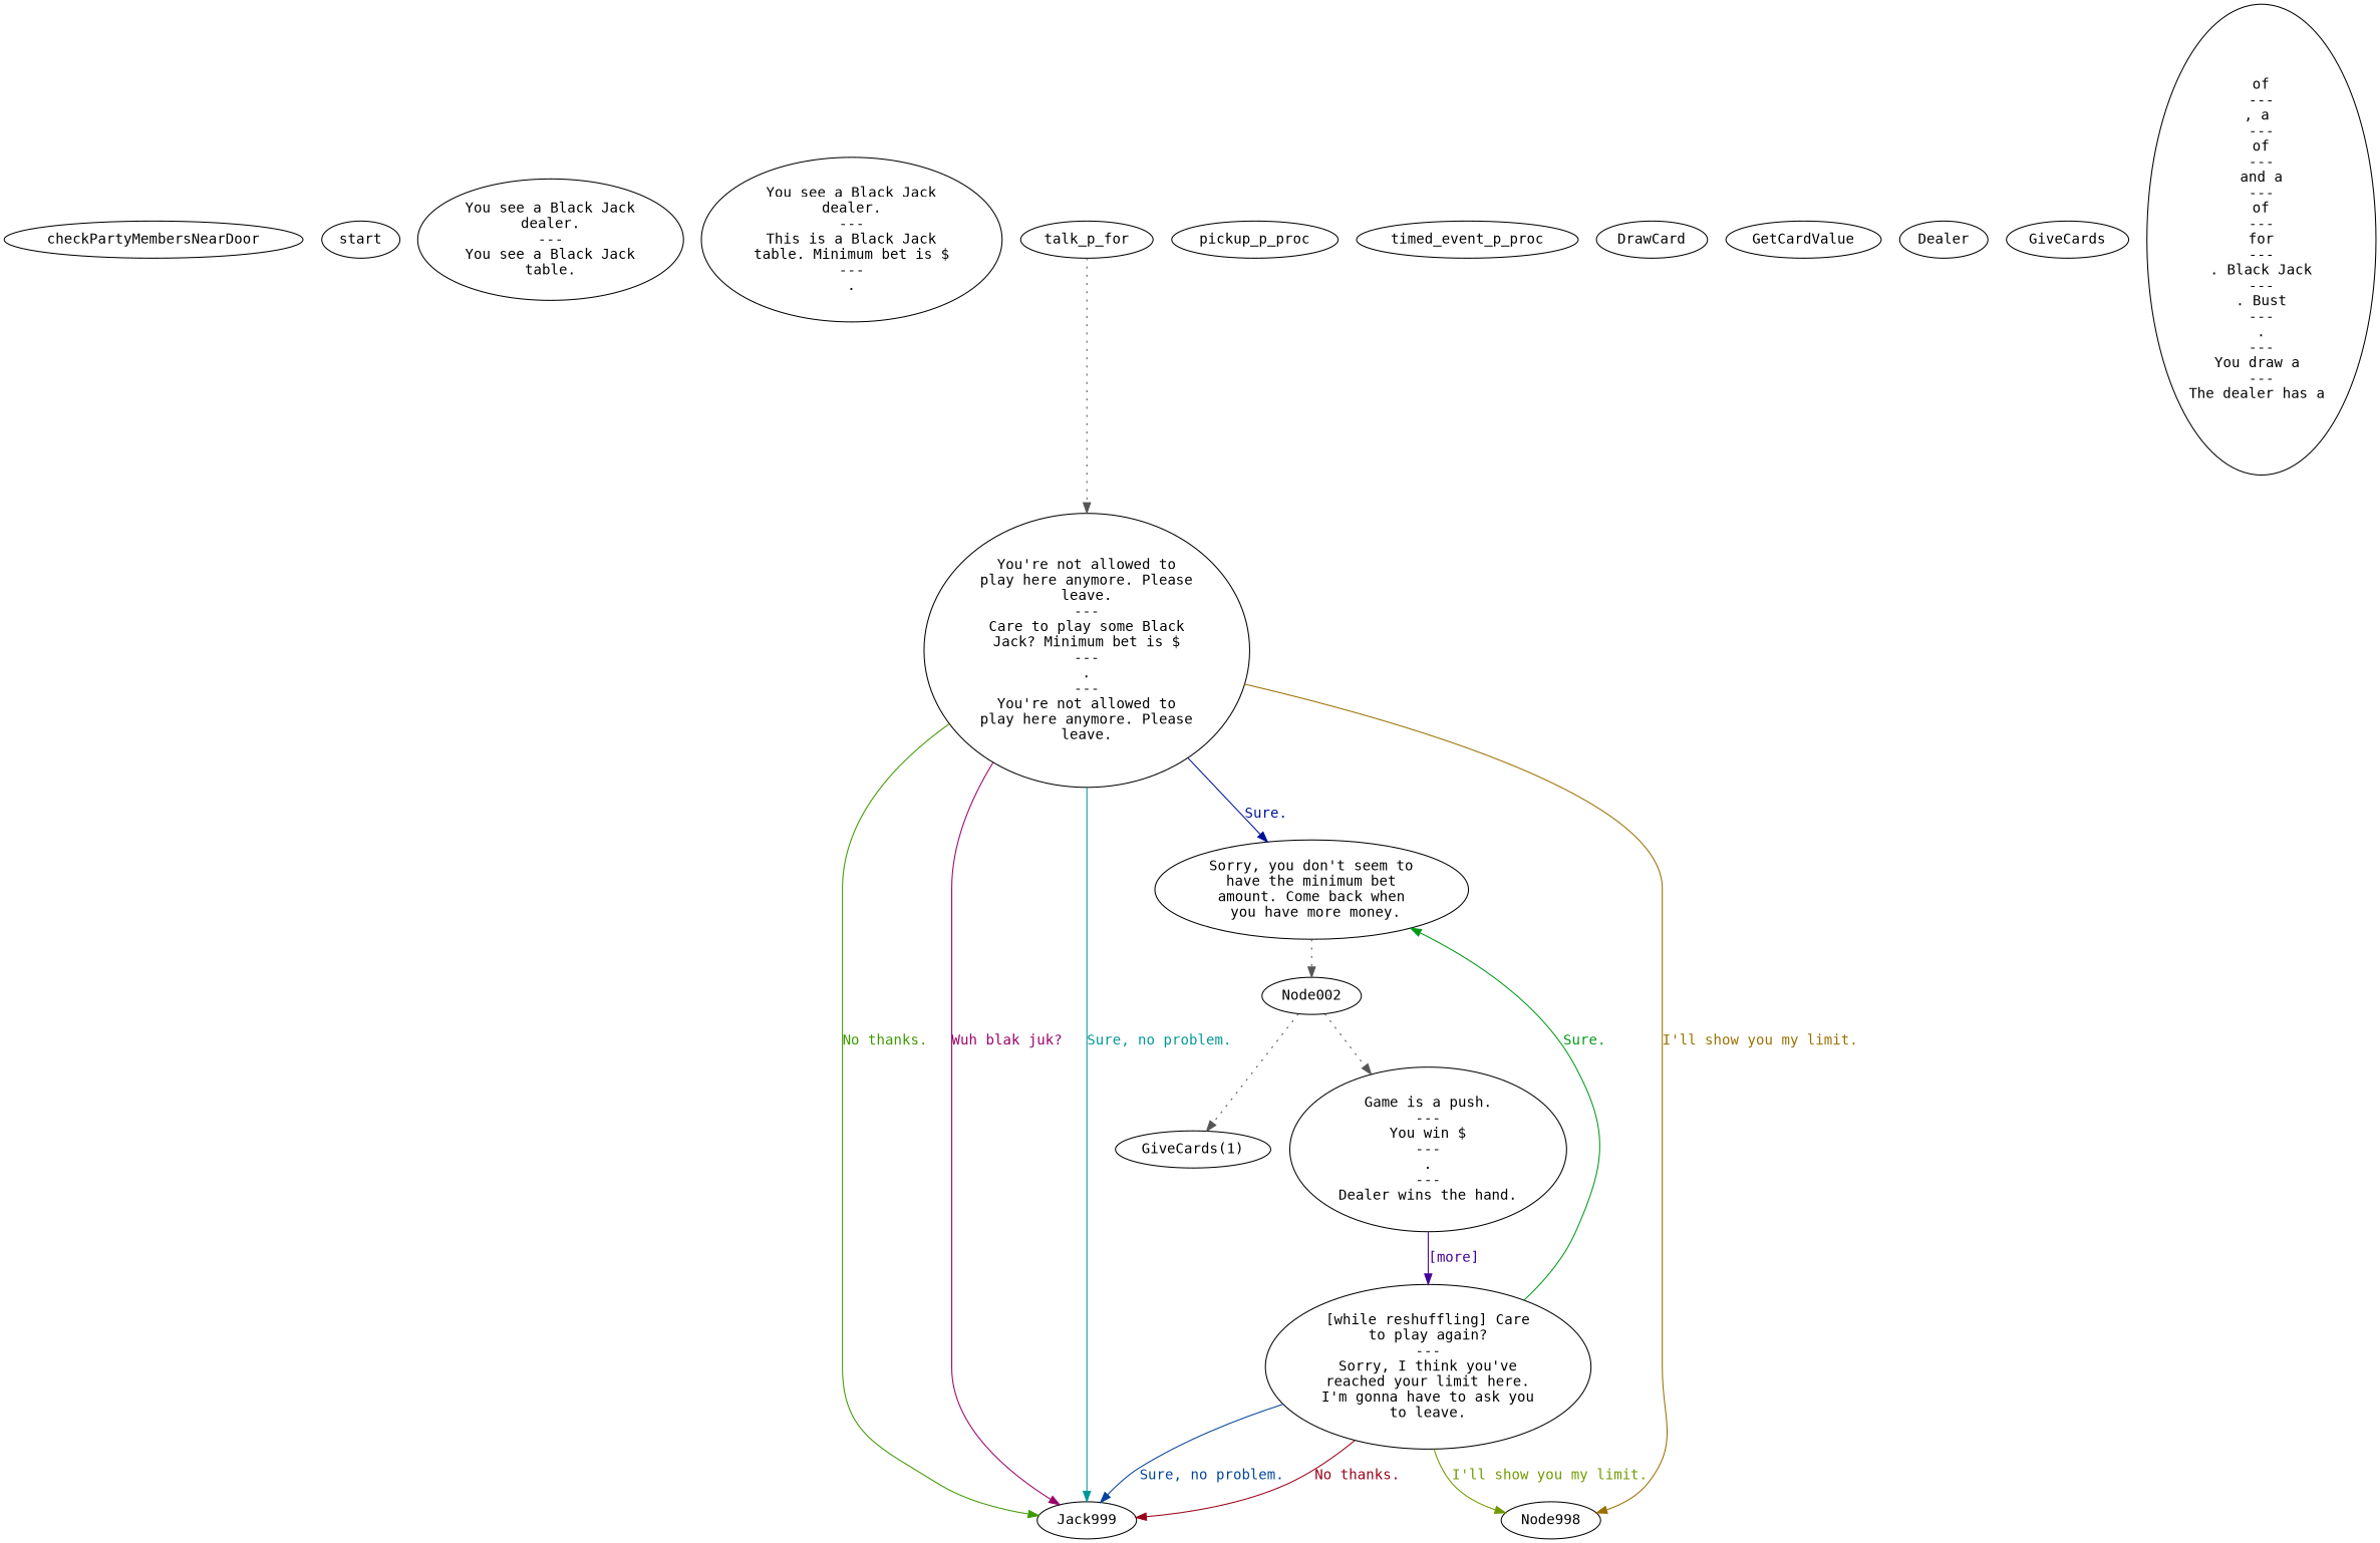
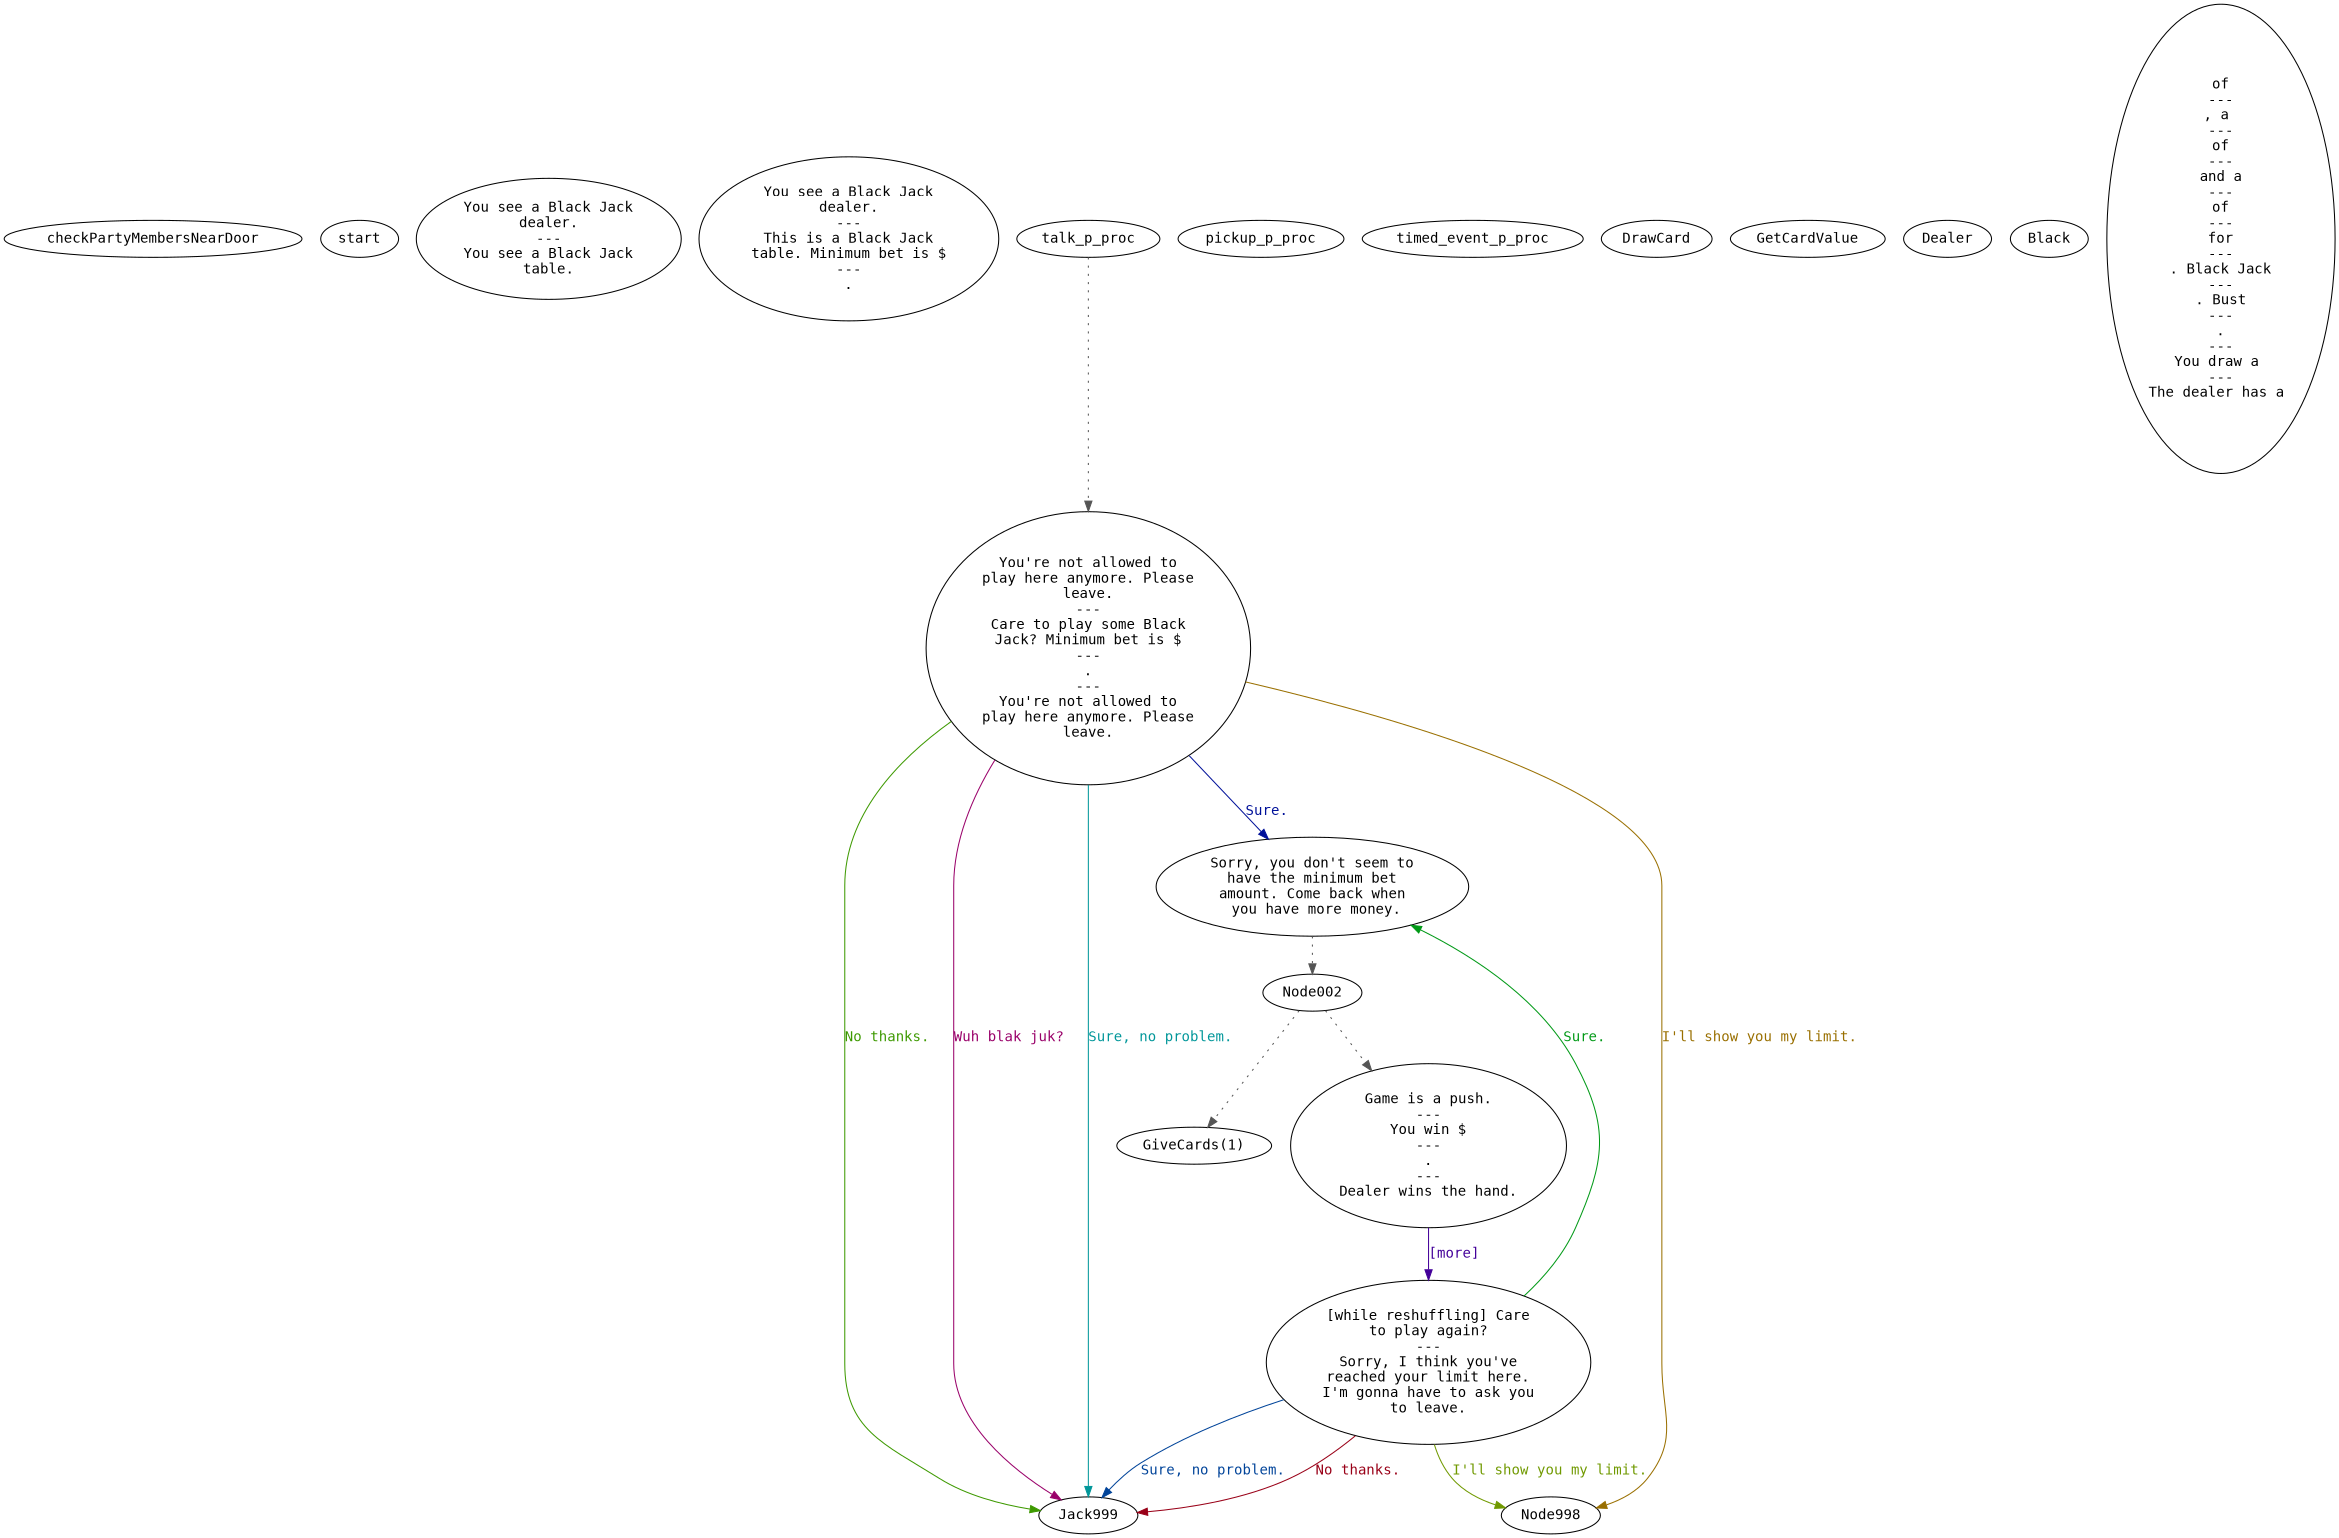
  digraph {
    fontname="DejaVu Sans Mono"
    node [color="#000000" fillcolor="#FFFFFF" fontname="DejaVu Sans Mono" style=filled]
    edge [color="#555555" fontname="DejaVu Sans Mono"]
    checkPartyMembersNearDoor
    start
    n3 [label="You see a Black Jack\ndealer.\n---\nYou see a Black Jack\ntable."]
    n4 [label="You see a Black Jack\ndealer.\n---\nThis is a Black Jack\ntable. Minimum bet is $\n---\n."]
    n5 [label="You're not allowed to\nplay here anymore. Please\nleave.\n---\nCare to play some Black\nJack? Minimum bet is $\n---\n.\n---\nYou're not allowed to\nplay here anymore. Please\nleave."]
-   talk_p_proc [label=talk_p_for]
+   talk_p_proc
    n7 [label="Sorry, you don't seem to\nhave the minimum bet\namount. Come back when\n you have more money."]
    n8 [label=Jack999]
    Node998
    Node002
    pickup_p_proc
    timed_event_p_proc
    "GiveCards(1)" [color="" fillcolor="" style=""]
    n14 [label="Game is a push.\n---\nYou win $\n---\n.\n---\nDealer wins the hand."]
    n15 [label="[while reshuffling] Care\nto play again?\n---\nSorry, I think you've\nreached your limit here.\nI'm gonna have to ask you\nto leave."]
    DrawCard
    GetCardValue
    n18 [label=Dealer]
-   GiveCards
+   GiveCards [label=Black]
    n20 [label=" of \n---\n, a \n---\n of \n---\n and a \n---\n of \n---\n for \n---\n. Black Jack\n---\n. Bust\n---\n.\n---\nYou draw a \n---\nThe dealer has a "]
    n5 -> n7 [color="#001099" fontcolor="#001099" label="Sure."]
    n5 -> n8 [color="#3D9900" fontcolor="#3D9900" label="No thanks."]
    n5 -> n8 [color="#990069" fontcolor="#990069" label="Wuh blak juk?"]
    n5 -> n8 [color="#009699" fontcolor="#009699" label="Sure, no problem."]
    n5 -> Node998 [color="#996F00" fontcolor="#996F00" label="I'll show you my limit."]
    talk_p_proc -> n5 [style=dotted]
    n7 -> Node002 [style=dotted]
    Node002 -> "GiveCards(1)" [style=dotted]
    Node002 -> n14 [style=dotted]
    n14 -> n15 [color="#430099" fontcolor="#430099" label="[more]"]
    n15 -> n7 [color="#009916" fontcolor="#009916" label="Sure."]
    n15 -> n8 [color="#990017" fontcolor="#990017" label="No thanks."]
    n15 -> n8 [color="#004399" fontcolor="#004399" label="Sure, no problem."]
    n15 -> Node998 [color="#709900" fontcolor="#709900" label="I'll show you my limit."]
  }
